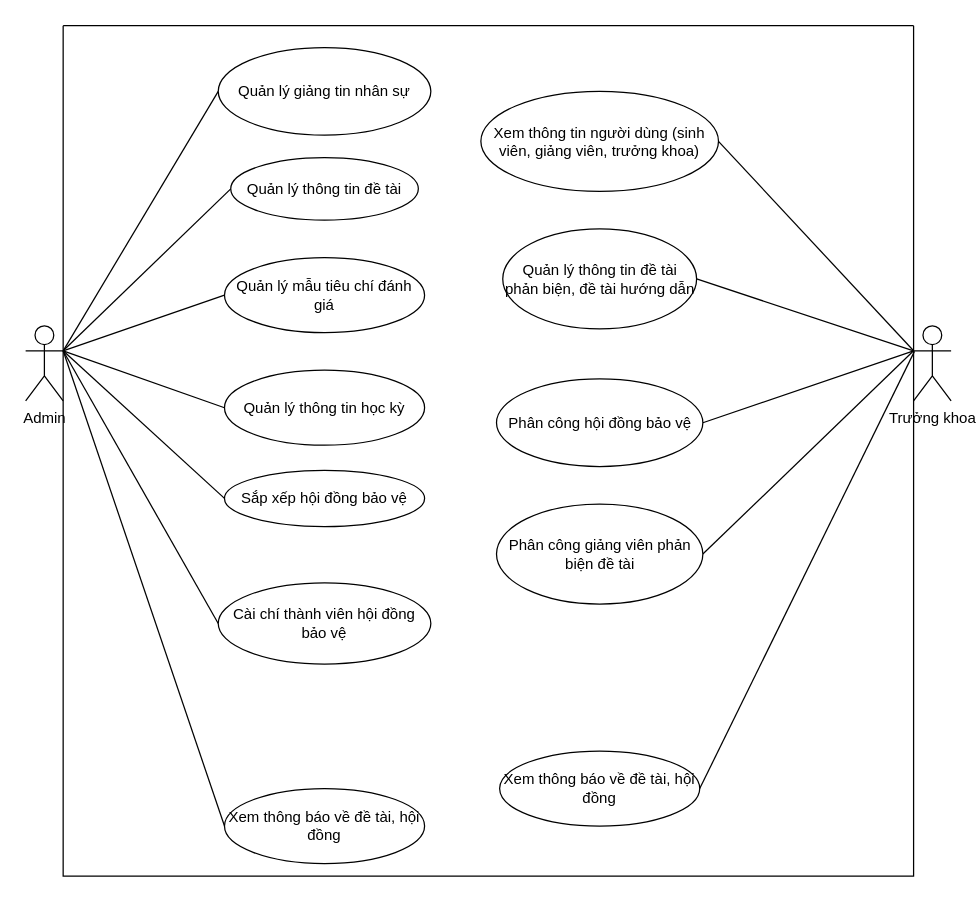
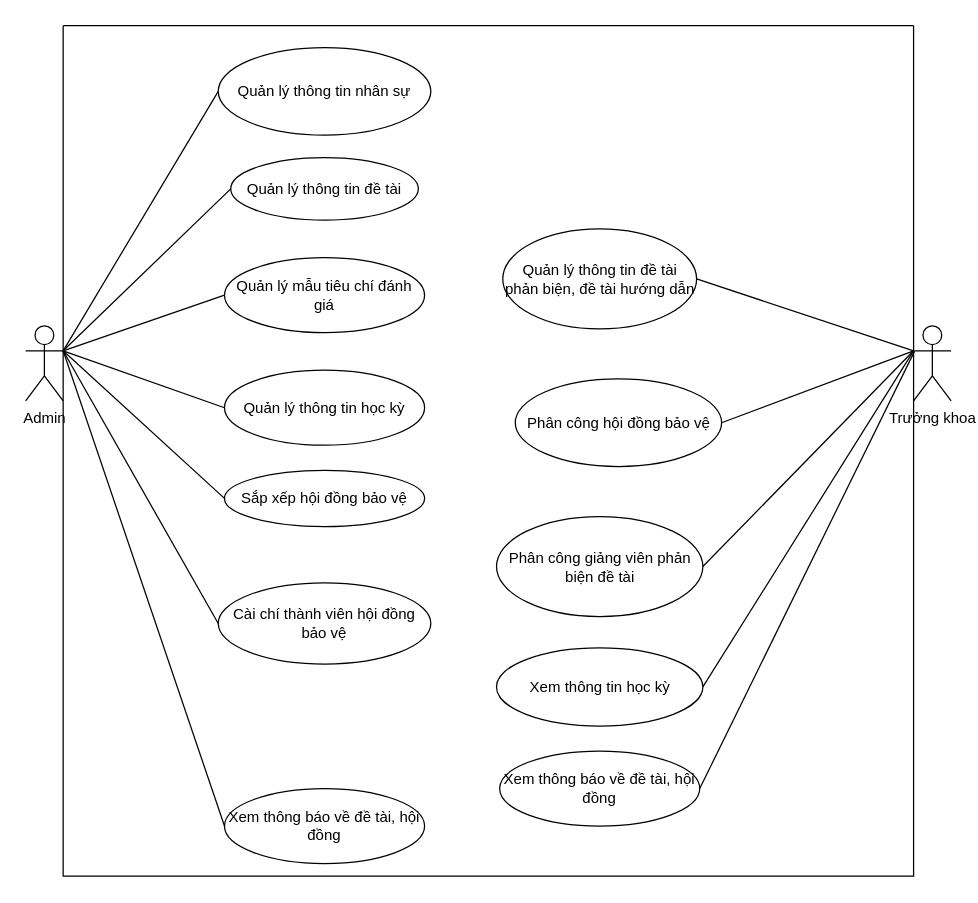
  <mxCell id="0" />
  <mxCell id="1" parent="0" />
  <mxCell id="2" value="Admin&lt;br&gt;" style="shape=umlActor;verticalLabelPosition=bottom;verticalAlign=top;html=1;outlineConnect=0;" parent="1" vertex="1"><mxGeometry x="20" y="260" width="30" height="60" as="geometry" /></mxCell>
  <mxCell id="3" value="Trưởng khoa&lt;br&gt;" style="shape=umlActor;verticalLabelPosition=bottom;verticalAlign=top;html=1;outlineConnect=0;" parent="1" vertex="1"><mxGeometry x="730" y="260" width="30" height="60" as="geometry" /></mxCell>
  <mxCell id="4" value="" style="endArrow=none;html=1;rounded=0;entryX=0;entryY=0.5;entryDx=0;entryDy=0;" parent="1" target="21" edge="1"><mxGeometry width="50" height="50" relative="1" as="geometry"><mxPoint x="50" y="280" as="sourcePoint" /><mxPoint x="410" y="330" as="targetPoint" /></mxGeometry></mxCell>
  <mxCell id="5" value="" style="endArrow=none;html=1;rounded=0;entryX=0;entryY=0.5;entryDx=0;entryDy=0;" parent="1" target="16" edge="1"><mxGeometry width="50" height="50" relative="1" as="geometry"><mxPoint x="50" y="280" as="sourcePoint" /><mxPoint x="410" y="330" as="targetPoint" /></mxGeometry></mxCell>
  <mxCell id="6" value="" style="endArrow=none;html=1;rounded=0;exitX=1;exitY=0.333;exitDx=0;exitDy=0;exitPerimeter=0;entryX=0;entryY=0.5;entryDx=0;entryDy=0;" parent="1" source="2" target="17" edge="1"><mxGeometry width="50" height="50" relative="1" as="geometry"><mxPoint x="360" y="380" as="sourcePoint" /><mxPoint x="410" y="330" as="targetPoint" /></mxGeometry></mxCell>
  <mxCell id="7" value="" style="endArrow=none;html=1;rounded=0;exitX=1;exitY=0.333;exitDx=0;exitDy=0;exitPerimeter=0;entryX=0;entryY=0.5;entryDx=0;entryDy=0;" parent="1" source="2" target="18" edge="1"><mxGeometry width="50" height="50" relative="1" as="geometry"><mxPoint x="360" y="380" as="sourcePoint" /><mxPoint x="410" y="330" as="targetPoint" /></mxGeometry></mxCell>
  <mxCell id="8" value="" style="endArrow=none;html=1;rounded=0;exitX=1;exitY=0.333;exitDx=0;exitDy=0;exitPerimeter=0;entryX=0;entryY=0.5;entryDx=0;entryDy=0;" parent="1" source="2" target="19" edge="1"><mxGeometry width="50" height="50" relative="1" as="geometry"><mxPoint x="50" y="290" as="sourcePoint" /><mxPoint x="410" y="330" as="targetPoint" /></mxGeometry></mxCell>
  <mxCell id="9" value="" style="endArrow=none;html=1;rounded=0;exitX=1;exitY=0.333;exitDx=0;exitDy=0;exitPerimeter=0;entryX=0;entryY=0.5;entryDx=0;entryDy=0;" parent="1" source="2" target="20" edge="1"><mxGeometry width="50" height="50" relative="1" as="geometry"><mxPoint x="360" y="380" as="sourcePoint" /><mxPoint x="410" y="330" as="targetPoint" /></mxGeometry></mxCell>
- <mxCell id="10" value="" style="endArrow=none;html=1;rounded=0;entryX=0;entryY=0.333;entryDx=0;entryDy=0;entryPerimeter=0;exitX=1;exitY=0.5;exitDx=0;exitDy=0;" parent="1" source="26" target="3" edge="1"><mxGeometry width="50" height="50" relative="1" as="geometry"><mxPoint x="360" y="380" as="sourcePoint" /><mxPoint x="410" y="330" as="targetPoint" /></mxGeometry></mxCell>
  <mxCell id="11" value="" style="endArrow=none;html=1;rounded=0;entryX=0;entryY=0.333;entryDx=0;entryDy=0;entryPerimeter=0;exitX=1;exitY=0.5;exitDx=0;exitDy=0;" parent="1" source="23" target="3" edge="1"><mxGeometry width="50" height="50" relative="1" as="geometry"><mxPoint x="360" y="380" as="sourcePoint" /><mxPoint x="410" y="330" as="targetPoint" /></mxGeometry></mxCell>
  <mxCell id="12" value="" style="endArrow=none;html=1;rounded=0;entryX=0;entryY=0.333;entryDx=0;entryDy=0;entryPerimeter=0;exitX=1;exitY=0.5;exitDx=0;exitDy=0;" parent="1" source="22" target="3" edge="1"><mxGeometry width="50" height="50" relative="1" as="geometry"><mxPoint x="360" y="380" as="sourcePoint" /><mxPoint x="410" y="330" as="targetPoint" /></mxGeometry></mxCell>
  <mxCell id="13" value="" style="endArrow=none;html=1;rounded=0;entryX=0;entryY=0.333;entryDx=0;entryDy=0;entryPerimeter=0;exitX=1;exitY=0.5;exitDx=0;exitDy=0;" parent="1" source="24" target="3" edge="1"><mxGeometry width="50" height="50" relative="1" as="geometry"><mxPoint x="360" y="380" as="sourcePoint" /><mxPoint x="410" y="330" as="targetPoint" /></mxGeometry></mxCell>
+ <mxCell id="14" value="" style="endArrow=none;html=1;rounded=0;entryX=0;entryY=0.333;entryDx=0;entryDy=0;entryPerimeter=0;exitX=1;exitY=0.5;exitDx=0;exitDy=0;" parent="1" source="25" target="3" edge="1"><mxGeometry width="50" height="50" relative="1" as="geometry"><mxPoint x="360" y="380" as="sourcePoint" /><mxPoint x="410" y="330" as="targetPoint" /></mxGeometry></mxCell>
  <mxCell id="15" value="" style="swimlane;startSize=0;" parent="1" vertex="1"><mxGeometry x="50" y="20" width="680" height="680" as="geometry" /></mxCell>
  <mxCell id="16" value="Quản lý thông tin đề tài" style="ellipse;whiteSpace=wrap;html=1;" parent="15" vertex="1"><mxGeometry x="134" y="105.5" width="150" height="50" as="geometry" /></mxCell>
  <mxCell id="17" value="Quản lý mẫu tiêu chí đánh giá" style="ellipse;whiteSpace=wrap;html=1;" parent="15" vertex="1"><mxGeometry x="129" y="185.5" width="160" height="60" as="geometry" /></mxCell>
  <mxCell id="18" value="Quản lý thông tin học kỳ" style="ellipse;whiteSpace=wrap;html=1;" parent="15" vertex="1"><mxGeometry x="129" y="275.5" width="160" height="60" as="geometry" /></mxCell>
  <mxCell id="19" value="Sắp xếp hội đồng bảo vệ" style="ellipse;whiteSpace=wrap;html=1;" parent="15" vertex="1"><mxGeometry x="129" y="355.5" width="160" height="45" as="geometry" /></mxCell>
  <mxCell id="20" value="Cài chí thành viên hội đồng bảo vệ" style="ellipse;whiteSpace=wrap;html=1;" parent="15" vertex="1"><mxGeometry x="124" y="445.5" width="170" height="65" as="geometry" /></mxCell>
- <mxCell id="21" value="Quản lý giảng tin nhân sự" style="ellipse;whiteSpace=wrap;html=1;" parent="15" vertex="1"><mxGeometry x="124" y="17.5" width="170" height="70" as="geometry" /></mxCell>
- <mxCell id="22" value="Phân công hội đồng bảo vệ" style="ellipse;whiteSpace=wrap;html=1;" parent="15" vertex="1"><mxGeometry x="346.5" y="282.5" width="165" height="70" as="geometry" /></mxCell>
+ <mxCell id="21" value="Quản lý thông tin nhân sự" style="ellipse;whiteSpace=wrap;html=1;" parent="15" vertex="1"><mxGeometry x="124" y="17.5" width="170" height="70" as="geometry" /></mxCell>
+ <mxCell id="22" value="Phân công hội đồng bảo vệ" style="ellipse;whiteSpace=wrap;html=1;" parent="15" vertex="1"><mxGeometry x="361.5" y="282.5" width="165" height="70" as="geometry" /></mxCell>
  <mxCell id="23" value="Quản lý thông tin đề tài phản biện, đề tài hướng dẫn" style="ellipse;whiteSpace=wrap;html=1;" parent="15" vertex="1"><mxGeometry x="351.5" y="162.5" width="155" height="80" as="geometry" /></mxCell>
- <mxCell id="24" value="Phân công giảng viên phản biện đề tài" style="ellipse;whiteSpace=wrap;html=1;" parent="15" vertex="1"><mxGeometry x="346.5" y="382.5" width="165" height="80" as="geometry" /></mxCell>
- <mxCell id="26" value="Xem thông tin người dùng (sinh viên, giảng viên, trưởng khoa)" style="ellipse;whiteSpace=wrap;html=1;" parent="15" vertex="1"><mxGeometry x="334" y="52.5" width="190" height="80" as="geometry" /></mxCell>
+ <mxCell id="24" value="Phân công giảng viên phản biện đề tài" style="ellipse;whiteSpace=wrap;html=1;" parent="15" vertex="1"><mxGeometry x="346.5" y="392.5" width="165" height="80" as="geometry" /></mxCell>
+ <mxCell id="25" value="Xem thông tin học kỳ" style="ellipse;whiteSpace=wrap;html=1;" parent="15" vertex="1"><mxGeometry x="346.5" y="497.5" width="165" height="62.5" as="geometry" /></mxCell>
  <mxCell id="27" value="Xem thông báo về đề tài, hội đồng" style="ellipse;whiteSpace=wrap;html=1;" parent="15" vertex="1"><mxGeometry x="129" y="610" width="160" height="60" as="geometry" /></mxCell>
  <mxCell id="28" value="Xem thông báo về đề tài, hội đồng" style="ellipse;whiteSpace=wrap;html=1;" parent="15" vertex="1"><mxGeometry x="349" y="580" width="160" height="60" as="geometry" /></mxCell>
  <mxCell id="29" value="" style="endArrow=none;html=1;rounded=0;entryX=0;entryY=0.5;entryDx=0;entryDy=0;" parent="15" target="27" edge="1"><mxGeometry width="50" height="50" relative="1" as="geometry"><mxPoint y="260" as="sourcePoint" /><mxPoint x="360" y="310" as="targetPoint" /></mxGeometry></mxCell>
  <mxCell id="30" value="" style="endArrow=none;html=1;rounded=0;entryX=1.001;entryY=0.383;entryDx=0;entryDy=0;entryPerimeter=0;exitX=1;exitY=0.5;exitDx=0;exitDy=0;" parent="15" source="28" target="15" edge="1"><mxGeometry width="50" height="50" relative="1" as="geometry"><mxPoint x="310" y="360" as="sourcePoint" /><mxPoint x="360" y="310" as="targetPoint" /></mxGeometry></mxCell>
